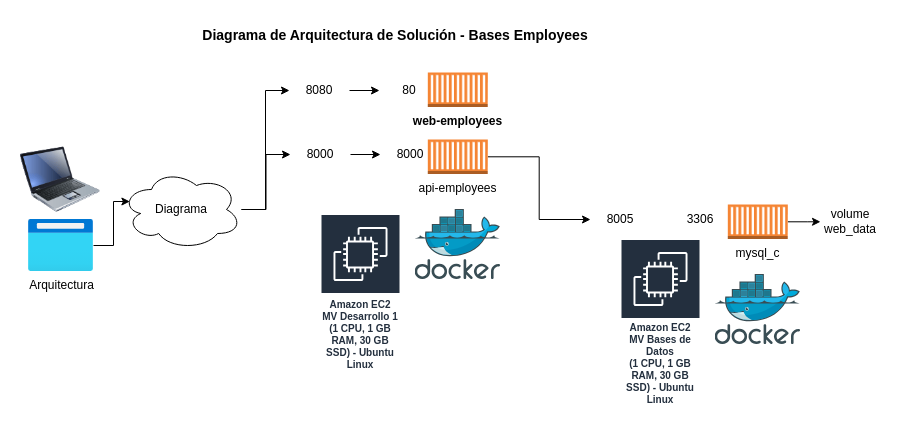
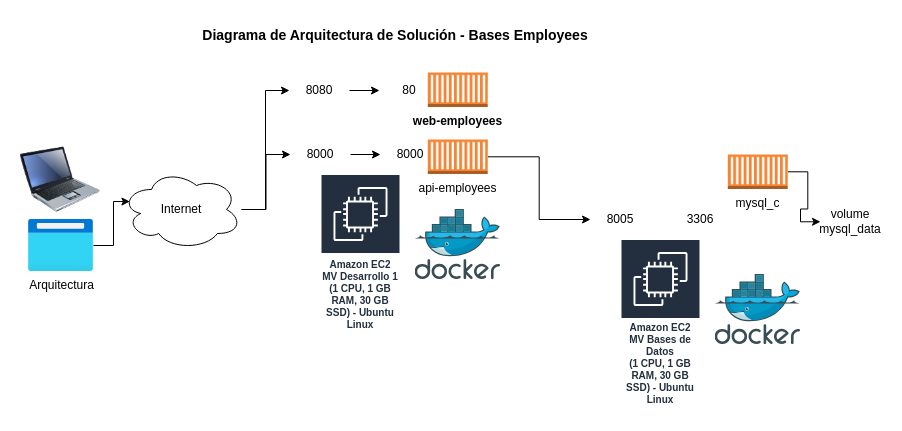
  <mxCell id="0" />
  <mxCell id="1" parent="0" />
  <mxCell id="2" value="&lt;b&gt;&lt;font style=&quot;font-size: 14px;&quot;&gt;Diagrama de Arquitectura de Solución - Bases Employees&lt;/font&gt;&lt;/b&gt;" style="text;html=1;align=center;verticalAlign=middle;whiteSpace=wrap;rounded=0;" parent="1" vertex="1"><mxGeometry x="150" width="490" height="30" as="geometry" y="20" /></mxCell>
  <mxCell id="3" style="edgeStyle=orthogonalEdgeStyle;rounded=0;orthogonalLoop=1;jettySize=auto;html=1;entryX=0;entryY=0.5;entryDx=0;entryDy=0;" edge="1" parent="1" source="5" target="25"><mxGeometry relative="1" as="geometry" /></mxCell>
  <mxCell id="4" style="edgeStyle=orthogonalEdgeStyle;rounded=0;orthogonalLoop=1;jettySize=auto;html=1;" edge="1" parent="1" source="5" target="14"><mxGeometry relative="1" as="geometry" /></mxCell>
- <mxCell id="5" value="Diagrama" style="ellipse;shape=cloud;whiteSpace=wrap;html=1;" parent="1" vertex="1"><mxGeometry x="121" y="169" width="120" height="80" as="geometry" /></mxCell>
+ <mxCell id="5" value="Internet" style="ellipse;shape=cloud;whiteSpace=wrap;html=1;" parent="1" vertex="1"><mxGeometry x="121" y="169" width="120" height="80" as="geometry" /></mxCell>
  <mxCell id="6" value="" style="image;html=1;image=img/lib/clip_art/computers/Laptop_128x128.png" parent="1" vertex="1"><mxGeometry x="20" y="139" width="80" height="80" as="geometry" /></mxCell>
  <mxCell id="7" value="Arquitectura" style="image;aspect=fixed;html=1;points=[];align=center;fontSize=12;image=img/lib/azure2/general/Browser.svg;" parent="1" vertex="1"><mxGeometry x="28" y="219" width="65" height="52" as="geometry" /></mxCell>
  <mxCell id="8" style="edgeStyle=orthogonalEdgeStyle;rounded=0;orthogonalLoop=1;jettySize=auto;html=1;entryX=0.07;entryY=0.4;entryDx=0;entryDy=0;entryPerimeter=0;" parent="1" source="7" target="5" edge="1"><mxGeometry relative="1" as="geometry" /></mxCell>
- <mxCell id="9" value="Amazon EC2&lt;div&gt;MV Desarrollo 1&lt;/div&gt;&lt;div&gt;(1 CPU, 1 GB RAM, 30 GB SSD) - Ubuntu Linux&lt;/div&gt;" style="sketch=0;outlineConnect=0;fontColor=#232F3E;gradientColor=none;strokeColor=#ffffff;fillColor=#232F3E;dashed=0;verticalLabelPosition=middle;verticalAlign=bottom;align=center;html=1;whiteSpace=wrap;fontSize=10;fontStyle=1;spacing=3;shape=mxgraph.aws4.productIcon;prIcon=mxgraph.aws4.ec2;" parent="1" vertex="1"><mxGeometry x="320" y="213.5" width="80" height="160" as="geometry" /></mxCell>
+ <mxCell id="9" value="Amazon EC2&lt;div&gt;MV Desarrollo 1&lt;/div&gt;&lt;div&gt;(1 CPU, 1 GB RAM, 30 GB SSD) - Ubuntu Linux&lt;/div&gt;" style="sketch=0;outlineConnect=0;fontColor=#232F3E;gradientColor=none;strokeColor=#ffffff;fillColor=#232F3E;dashed=0;verticalLabelPosition=middle;verticalAlign=bottom;align=center;html=1;whiteSpace=wrap;fontSize=10;fontStyle=1;spacing=3;shape=mxgraph.aws4.productIcon;prIcon=mxgraph.aws4.ec2;" parent="1" vertex="1"><mxGeometry x="320" y="173.5" width="80" height="160" as="geometry" /></mxCell>
  <mxCell id="10" value="" style="image;sketch=0;aspect=fixed;html=1;points=[];align=center;fontSize=12;image=img/lib/mscae/Docker.svg;" parent="1" vertex="1"><mxGeometry x="414.63" y="209" width="85.37" height="70" as="geometry" /></mxCell>
  <mxCell id="11" style="edgeStyle=orthogonalEdgeStyle;rounded=0;orthogonalLoop=1;jettySize=auto;html=1;entryX=0;entryY=0.5;entryDx=0;entryDy=0;" parent="1" source="12" target="20" edge="1"><mxGeometry relative="1" as="geometry" /></mxCell>
  <mxCell id="12" value="api-employees" style="outlineConnect=0;dashed=0;verticalLabelPosition=bottom;verticalAlign=top;align=center;html=1;shape=mxgraph.aws3.ec2_compute_container;fillColor=#F58534;gradientColor=none;" parent="1" vertex="1"><mxGeometry x="427.32" y="139" width="60" height="34.5" as="geometry" /></mxCell>
  <mxCell id="13" style="edgeStyle=orthogonalEdgeStyle;rounded=0;orthogonalLoop=1;jettySize=auto;html=1;" parent="1" source="14" target="15" edge="1"><mxGeometry relative="1" as="geometry" /></mxCell>
  <mxCell id="14" value="8000" style="text;html=1;align=center;verticalAlign=middle;whiteSpace=wrap;rounded=0;" parent="1" vertex="1"><mxGeometry x="290" y="139" width="60" height="30" as="geometry" /></mxCell>
  <mxCell id="15" value="8000" style="text;html=1;align=center;verticalAlign=middle;whiteSpace=wrap;rounded=0;" parent="1" vertex="1"><mxGeometry x="380" y="139" width="60" height="30" as="geometry" /></mxCell>
  <mxCell id="16" value="Amazon EC2&lt;div&gt;MV Bases de Datos&lt;/div&gt;&lt;div&gt;(1 CPU, 1 GB RAM, 30 GB SSD) - Ubuntu Linux&lt;/div&gt;" style="sketch=0;outlineConnect=0;fontColor=#232F3E;gradientColor=none;strokeColor=#ffffff;fillColor=#232F3E;dashed=0;verticalLabelPosition=middle;verticalAlign=bottom;align=center;html=1;whiteSpace=wrap;fontSize=10;fontStyle=1;spacing=3;shape=mxgraph.aws4.productIcon;prIcon=mxgraph.aws4.ec2;" parent="1" vertex="1"><mxGeometry x="620" y="238.5" width="80" height="170.5" as="geometry" /></mxCell>
  <mxCell id="17" value="" style="image;sketch=0;aspect=fixed;html=1;points=[];align=center;fontSize=12;image=img/lib/mscae/Docker.svg;" parent="1" vertex="1"><mxGeometry x="714.63" y="274" width="85.37" height="70" as="geometry" /></mxCell>
  <mxCell id="18" style="edgeStyle=orthogonalEdgeStyle;rounded=0;orthogonalLoop=1;jettySize=auto;html=1;entryX=0;entryY=0.5;entryDx=0;entryDy=0;" parent="1" source="19" target="22" edge="1"><mxGeometry relative="1" as="geometry" /></mxCell>
- <mxCell id="19" value="mysql_c" style="outlineConnect=0;dashed=0;verticalLabelPosition=bottom;verticalAlign=top;align=center;html=1;shape=mxgraph.aws3.ec2_compute_container;fillColor=#F58534;gradientColor=none;" parent="1" vertex="1"><mxGeometry x="727.32" y="204" width="60" height="34.5" as="geometry" /></mxCell>
+ <mxCell id="19" value="mysql_c" style="outlineConnect=0;dashed=0;verticalLabelPosition=bottom;verticalAlign=top;align=center;html=1;shape=mxgraph.aws3.ec2_compute_container;fillColor=#F58534;gradientColor=none;" parent="1" vertex="1"><mxGeometry x="727.32" y="154" width="60" height="34.5" as="geometry" /></mxCell>
  <mxCell id="20" value="8005" style="text;html=1;align=center;verticalAlign=middle;whiteSpace=wrap;rounded=0;" parent="1" vertex="1"><mxGeometry x="590" y="204" width="60" height="30" as="geometry" /></mxCell>
  <mxCell id="21" value="3306" style="text;html=1;align=center;verticalAlign=middle;whiteSpace=wrap;rounded=0;" parent="1" vertex="1"><mxGeometry x="680" y="204" width="40" height="30" as="geometry" /></mxCell>
- <mxCell id="22" value="volume web_data" style="text;html=1;align=center;verticalAlign=middle;whiteSpace=wrap;rounded=0;" parent="1" vertex="1"><mxGeometry x="820" y="206.25" width="60" height="30" as="geometry" /></mxCell>
+ <mxCell id="22" value="volume mysql_data" style="text;html=1;align=center;verticalAlign=middle;whiteSpace=wrap;rounded=0;" parent="1" vertex="1"><mxGeometry x="820" y="206.25" width="60" height="30" as="geometry" /></mxCell>
  <mxCell id="23" value="&lt;b&gt;web-employees&lt;/b&gt;" style="outlineConnect=0;dashed=0;verticalLabelPosition=bottom;verticalAlign=top;align=center;html=1;shape=mxgraph.aws3.ec2_compute_container;fillColor=#F58534;gradientColor=none;" vertex="1" parent="1"><mxGeometry x="427.32" y="72" width="60" height="34.5" as="geometry" /></mxCell>
  <mxCell id="24" style="edgeStyle=orthogonalEdgeStyle;rounded=0;orthogonalLoop=1;jettySize=auto;html=1;" edge="1" parent="1" source="25" target="26"><mxGeometry relative="1" as="geometry" /></mxCell>
  <mxCell id="25" value="8080" style="text;html=1;align=center;verticalAlign=middle;whiteSpace=wrap;rounded=0;" vertex="1" parent="1"><mxGeometry x="289" y="75" width="60" height="30" as="geometry" /></mxCell>
  <mxCell id="26" value="80" style="text;html=1;align=center;verticalAlign=middle;whiteSpace=wrap;rounded=0;" vertex="1" parent="1"><mxGeometry x="379" y="75" width="60" height="30" as="geometry" /></mxCell>
